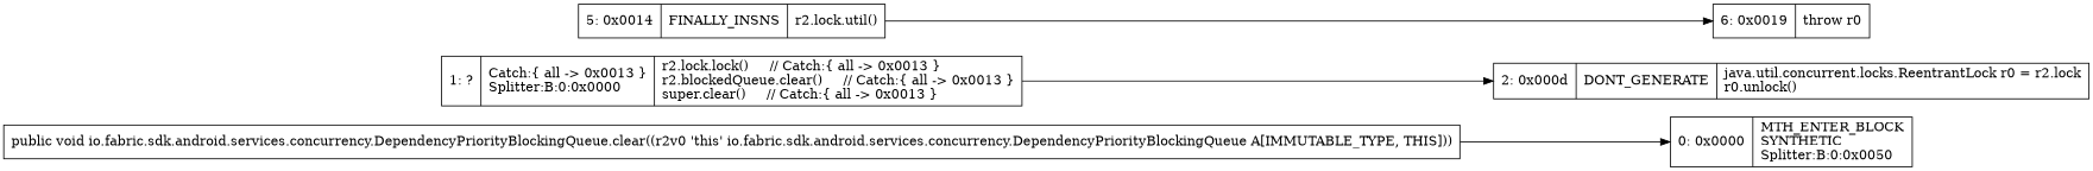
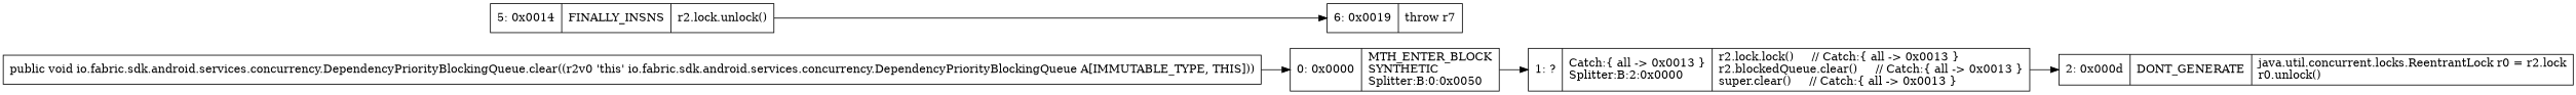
  digraph {
    rankdir=LR
    node [shape=record]
    n1 [label="{0\:\ 0x0000|MTH_ENTER_BLOCK\lSYNTHETIC\lSplitter:B:0:0x0050\l}"]
-   n2 [label="{1\:\ ?|Catch:\{ all \-\> 0x0013 \}\lSplitter:B:0:0x0000\l|r2.lock.lock()     \/\/ Catch:\{ all \-\> 0x0013 \}\lr2.blockedQueue.clear()     \/\/ Catch:\{ all \-\> 0x0013 \}\lsuper.clear()     \/\/ Catch:\{ all \-\> 0x0013 \}\l}"]
+   n2 [label="{1\:\ ?|Catch:\{ all \-\> 0x0013 \}\lSplitter:B:2:0x0000\l|r2.lock.lock()     \/\/ Catch:\{ all \-\> 0x0013 \}\lr2.blockedQueue.clear()     \/\/ Catch:\{ all \-\> 0x0013 \}\lsuper.clear()     \/\/ Catch:\{ all \-\> 0x0013 \}\l}"]
    n3 [label="{2\:\ 0x000d|DONT_GENERATE\l|java.util.concurrent.locks.ReentrantLock r0 = r2.lock\lr0.unlock()\l}"]
-   n4 [label="{5\:\ 0x0014|FINALLY_INSNS\l|r2.lock.util()\l}"]
-   n5 [label="{6\:\ 0x0019|throw r0\l}"]
+   n4 [label="{5\:\ 0x0014|FINALLY_INSNS\l|r2.lock.unlock()\l}"]
+   n5 [label="{6\:\ 0x0019|throw r7\l}"]
    n6 [label="{public void io.fabric.sdk.android.services.concurrency.DependencyPriorityBlockingQueue.clear((r2v0 'this' io.fabric.sdk.android.services.concurrency.DependencyPriorityBlockingQueue A[IMMUTABLE_TYPE, THIS])) }"]
+   n1 -> n2
    n2 -> n3
    n4 -> n5
    n6 -> n1
  }
